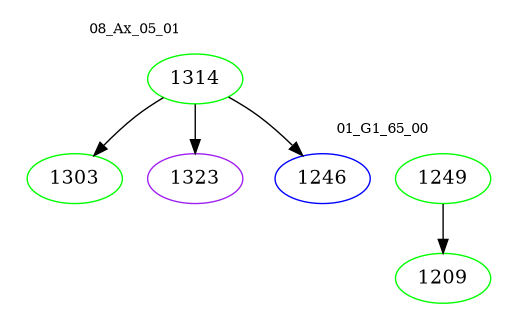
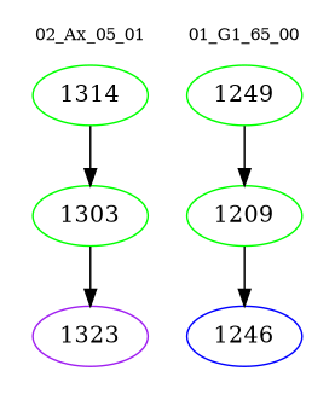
  digraph {
    node [color=green]
    edge [color=black]
    n1 [label=1314]
    n2 [label=1303]
    n3 [color=purple label=1323]
    n4 [label=1249]
    n5 [label=1209]
    n6 [color=blue label=1246]
    subgraph cluster_1 {
      color=white
      fontsize=10
-     label="08_Ax_05_01"
+     label="02_Ax_05_01"
      n1
      n2
      n3
    }
    subgraph cluster_2 {
      color=white
      fontsize=10
      label="01_G1_65_00"
      n4
      n5
      n6
    }
    n1 -> n2
-   n1 -> n3
+   n2 -> n3
    n4 -> n5
-   n1 -> n6
+   n5 -> n6
  }
